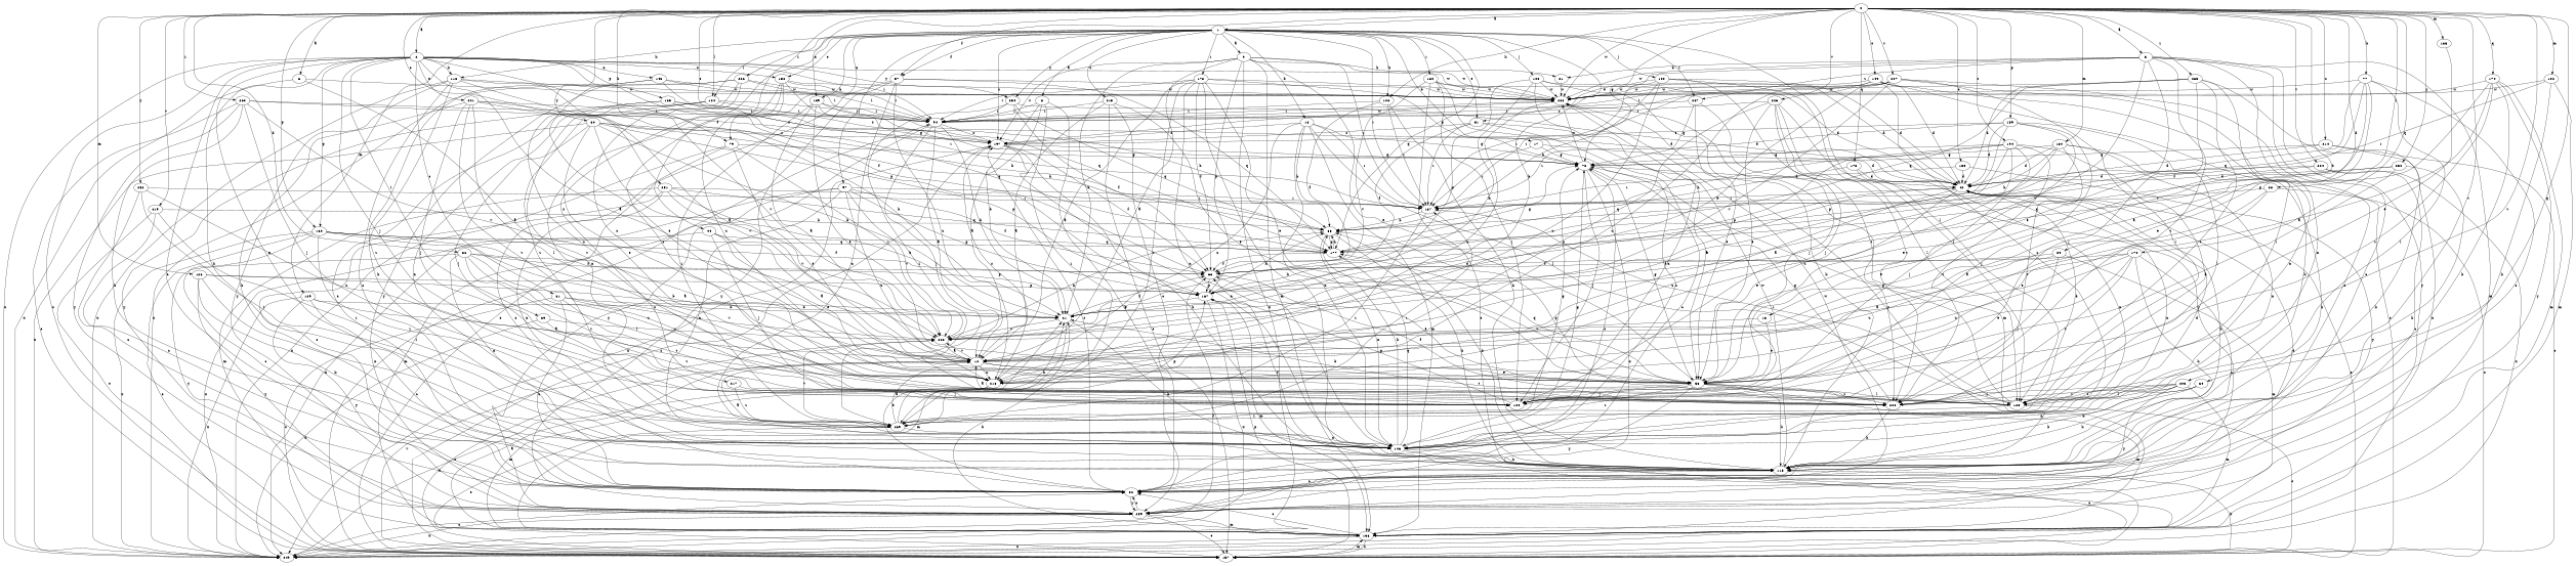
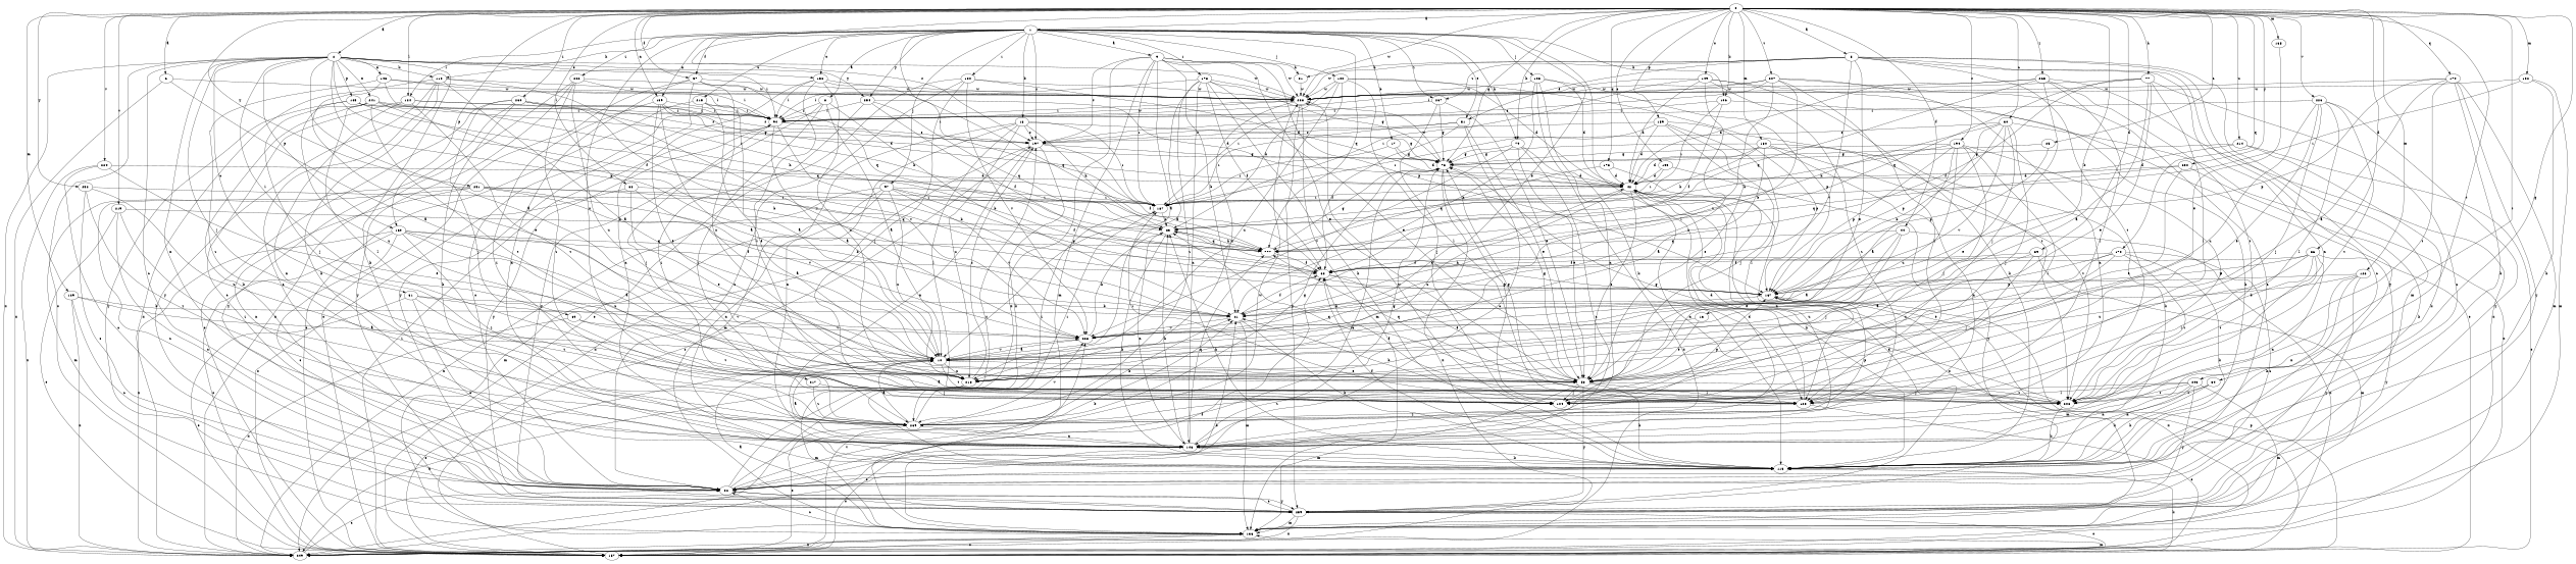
  strict digraph {
    0
    1
    2
    5
    6
    13
+   25
    30
    36
    39
    n11 [label=44]
    57
    64
    73
    77
    79
    88
    106
    124
    126
    129
    130
    132
    135
    139
    149
    155
    159
    160
    170
    173
    174
    194
    197
    203
    207
    208
    214
    219
    224
    226
    238
    250
    251
    252
    260
    265
    8
    9
    17
    18
    21
    51
    97
    100
    103
    113
    125
    156
-   177
+   177 [label=777]
    178
    180
    187
    215
    217
    254
    266
    267
    10
    31
    32
    63
    89
    94
    104
    115
    143
    146
    157
    165
    167
    241
    249
    53
    81
    136
    228
    259
    83
    218
    42
    269
    0 -> 1 [label=a]
    0 -> 2 [label=a]
    0 -> 5 [label=a]
    0 -> 6 [label=a]
    0 -> 13 [label=b]
+   0 -> 25 [label=c]
    0 -> 30 [label=c]
    0 -> 36 [label=d]
    0 -> 39 [label=d]
    0 -> n11 [label=f]
    0 -> 57 [label=f]
    0 -> 64 [label=g]
    0 -> 73 [label=g]
    0 -> 77 [label=h]
    0 -> 79 [label=h]
    0 -> 88 [label=i]
    0 -> 106 [label=k]
    0 -> 124 [label=l]
    0 -> 126 [label=m]
    0 -> 129 [label=m]
    0 -> 130 [label=m]
    0 -> 132 [label=m]
    0 -> 135 [label=m]
    0 -> 139 [label=n]
    0 -> 149 [label=o]
    0 -> 155 [label=o]
    0 -> 159 [label=p]
    0 -> 160 [label=p]
    0 -> 170 [label=q]
    0 -> 173 [label=q]
    0 -> 174 [label=q]
    0 -> 194 [label=s]
    0 -> 197 [label=s]
    0 -> 203 [label=t]
    0 -> 207 [label=t]
    0 -> 208 [label=t]
    0 -> 214 [label=u]
    0 -> 219 [label=v]
    0 -> 224 [label=v]
    0 -> 226 [label=v]
    0 -> 238 [label=w]
    0 -> 250 [label=y]
    0 -> 251 [label=y]
    0 -> 252 [label=y]
    0 -> 260 [label=z]
    0 -> 265 [label=z]
    1 -> 57 [label=f]
    1 -> 79 [label=h]
    1 -> 106 [label=k]
    1 -> 124 [label=l]
    1 -> 139 [label=n]
    1 -> 197 [label=s]
    1 -> 8 [label=a]
    1 -> 9 [label=a]
    1 -> 17 [label=b]
    1 -> 18 [label=b]
    1 -> 21 [label=b]
    1 -> 51 [label=e]
    1 -> 97 [label=j]
    1 -> 100 [label=j]
    1 -> 103 [label=j]
    1 -> 113 [label=k]
    1 -> 125 [label=l]
    1 -> 156 [label=o]
    1 -> 177 [label=q]
    1 -> 178 [label=r]
    1 -> 180 [label=r]
    1 -> 187 [label=r]
    1 -> 215 [label=u]
    1 -> 217 [label=u]
    1 -> 254 [label=y]
    1 -> 266 [label=z]
    1 -> 267 [label=z]
    2 -> 160 [label=p]
    2 -> 238 [label=w]
    2 -> 113 [label=k]
    2 -> 156 [label=o]
    2 -> 254 [label=y]
    2 -> 10 [label=a]
    2 -> 31 [label=c]
    2 -> 32 [label=c]
    2 -> 63 [label=f]
    2 -> 89 [label=i]
    2 -> 94 [label=i]
    2 -> 104 [label=j]
    2 -> 115 [label=k]
    2 -> 143 [label=n]
    2 -> 146 [label=n]
    2 -> 157 [label=o]
    2 -> 165 [label=p]
    2 -> 167 [label=p]
    2 -> 241 [label=x]
    2 -> 249 [label=x]
    5 -> 208 [label=t]
    5 -> 238 [label=w]
    5 -> 51 [label=e]
    5 -> 267 [label=z]
    5 -> 32 [label=c]
    5 -> 146 [label=n]
    5 -> 53 [label=e]
    5 -> 81 [label=h]
    5 -> 136 [label=m]
    5 -> 228 [label=v]
    5 -> 259 [label=y]
    6 -> 238 [label=w]
    6 -> 10 [label=a]
    6 -> 249 [label=x]
    13 -> 53 [label=e]
    13 -> 228 [label=v]
+   25 -> 73 [label=g]
+   25 -> 167 [label=p]
    30 -> 197 [label=s]
    30 -> 21 [label=b]
    30 -> 104 [label=j]
    30 -> 167 [label=p]
    30 -> 249 [label=x]
    30 -> 53 [label=e]
    30 -> 228 [label=v]
    30 -> 83 [label=h]
    36 -> 208 [label=t]
    36 -> 125 [label=l]
    36 -> 63 [label=f]
    36 -> 146 [label=n]
    36 -> 167 [label=p]
    36 -> 259 [label=y]
    36 -> 218 [label=u]
    39 -> 63 [label=f]
    39 -> 104 [label=j]
    39 -> 136 [label=m]
    39 -> 218 [label=u]
    n11 -> 177 [label=q]
    n11 -> 10 [label=a]
    n11 -> 104 [label=j]
    n11 -> 249 [label=x]
    n11 -> 53 [label=e]
    57 -> 238 [label=w]
    57 -> 177 [label=q]
    57 -> 146 [label=n]
    57 -> 157 [label=o]
    57 -> 259 [label=y]
    57 -> 218 [label=u]
    64 -> 208 [label=t]
    64 -> 115 [label=k]
    64 -> 146 [label=n]
    73 -> 238 [label=w]
    73 -> 32 [label=c]
    73 -> 104 [label=j]
    73 -> 249 [label=x]
    73 -> 42 [label=d]
    77 -> 238 [label=w]
    77 -> 125 [label=l]
    77 -> 177 [label=q]
    77 -> 10 [label=a]
    77 -> 32 [label=c]
    77 -> 63 [label=f]
    77 -> 53 [label=e]
    79 -> 73 [label=g]
    79 -> 32 [label=c]
    79 -> 249 [label=x]
    79 -> 53 [label=e]
    79 -> 228 [label=v]
    88 -> 187 [label=r]
    88 -> 10 [label=a]
    88 -> 157 [label=o]
    88 -> 53 [label=e]
    106 -> 187 [label=r]
    106 -> 63 [label=f]
    106 -> 94 [label=i]
    106 -> 115 [label=k]
    124 -> 197 [label=s]
    124 -> 208 [label=t]
    124 -> 32 [label=c]
    124 -> 94 [label=i]
    124 -> 146 [label=n]
    126 -> 21 [label=b]
    126 -> 115 [label=k]
    126 -> 146 [label=n]
    126 -> 167 [label=p]
    126 -> 259 [label=y]
    129 -> 21 [label=b]
    129 -> 10 [label=a]
    129 -> 32 [label=c]
    129 -> 249 [label=x]
-   129 -> 259 [label=y]
    130 -> 73 [label=g]
    130 -> 208 [label=t]
    130 -> 10 [label=a]
    130 -> 115 [label=k]
    130 -> 146 [label=n]
    130 -> 83 [label=h]
    130 -> 42 [label=d]
    132 -> 238 [label=w]
    132 -> 187 [label=r]
    132 -> 115 [label=k]
    132 -> 136 [label=m]
    135 -> 53 [label=e]
    139 -> 10 [label=a]
    139 -> 94 [label=i]
    139 -> 53 [label=e]
    139 -> 83 [label=h]
    139 -> 42 [label=d]
    139 -> 269 [label=z]
    149 -> 238 [label=w]
    149 -> 187 [label=r]
    149 -> 115 [label=k]
    149 -> 157 [label=o]
    149 -> 218 [label=u]
    149 -> 42 [label=d]
    149 -> 269 [label=z]
    155 -> 187 [label=r]
    155 -> 259 [label=y]
    155 -> 42 [label=d]
    159 -> 197 [label=s]
    159 -> 125 [label=l]
    159 -> 187 [label=r]
    159 -> 104 [label=j]
    159 -> 167 [label=p]
    159 -> 53 [label=e]
    159 -> 42 [label=d]
    160 -> 177 [label=q]
    160 -> 10 [label=a]
    160 -> 32 [label=c]
    160 -> 63 [label=f]
    160 -> 157 [label=o]
    160 -> 249 [label=x]
    160 -> 218 [label=u]
    160 -> 269 [label=z]
    170 -> 208 [label=t]
    170 -> 10 [label=a]
    170 -> 32 [label=c]
    170 -> 63 [label=f]
    170 -> 115 [label=k]
    170 -> 53 [label=e]
    170 -> 218 [label=u]
    173 -> 177 [label=q]
    173 -> 146 [label=n]
    173 -> 42 [label=d]
    174 -> 208 [label=t]
    174 -> 238 [label=w]
    174 -> 10 [label=a]
    174 -> 115 [label=k]
    174 -> 167 [label=p]
    174 -> 136 [label=m]
    174 -> 259 [label=y]
    194 -> 73 [label=g]
    194 -> 208 [label=t]
    194 -> 125 [label=l]
    194 -> 10 [label=a]
    194 -> 104 [label=j]
    194 -> 167 [label=p]
    194 -> 83 [label=h]
    194 -> 218 [label=u]
    197 -> 73 [label=g]
    197 -> 63 [label=f]
    197 -> 115 [label=k]
    197 -> 146 [label=n]
    197 -> 249 [label=x]
    203 -> 208 [label=t]
    203 -> 125 [label=l]
    203 -> 104 [label=j]
    203 -> 115 [label=k]
    203 -> 146 [label=n]
    203 -> 136 [label=m]
    203 -> 259 [label=y]
    207 -> 197 [label=s]
    207 -> 238 [label=w]
    207 -> 21 [label=b]
    207 -> 125 [label=l]
    207 -> 32 [label=c]
    207 -> 94 [label=i]
    207 -> 146 [label=n]
    207 -> 228 [label=v]
    208 -> 73 [label=g]
    208 -> 115 [label=k]
    208 -> 83 [label=q]
    214 -> 73 [label=g]
    214 -> 115 [label=k]
    214 -> 157 [label=o]
    214 -> 42 [label=d]
    219 -> 32 [label=c]
    219 -> 157 [label=o]
    219 -> 83 [label=h]
    219 -> 269 [label=z]
    224 -> 32 [label=c]
    224 -> 249 [label=x]
    224 -> 53 [label=e]
    224 -> 42 [label=d]
    226 -> 208 [label=t]
    226 -> 125 [label=l]
    226 -> 94 [label=i]
    226 -> 104 [label=j]
    226 -> 53 [label=e]
    226 -> 259 [label=y]
    226 -> 218 [label=u]
    238 -> 94 [label=i]
    238 -> 136 [label=m]
    238 -> 259 [label=y]
    238 -> 218 [label=u]
    250 -> 177 [label=q]
    250 -> 115 [label=k]
    250 -> 53 [label=e]
    250 -> 42 [label=d]
    251 -> 21 [label=b]
    251 -> 177 [label=q]
    251 -> 187 [label=r]
    251 -> 32 [label=c]
    251 -> 146 [label=n]
    251 -> 136 [label=m]
    251 -> 228 [label=v]
    252 -> 187 [label=r]
    252 -> 32 [label=c]
    252 -> 218 [label=u]
    252 -> 269 [label=z]
    260 -> 197 [label=s]
    260 -> 94 [label=i]
    260 -> 104 [label=j]
    260 -> 115 [label=k]
    260 -> 157 [label=o]
    260 -> 228 [label=v]
    260 -> 259 [label=y]
    265 -> 208 [label=t]
    265 -> 238 [label=w]
    265 -> 125 [label=l]
    265 -> 177 [label=q]
    265 -> 104 [label=j]
    265 -> 249 [label=x]
    265 -> 42 [label=d]
    8 -> 21 [label=b]
    8 -> 10 [label=a]
    8 -> 94 [label=i]
    8 -> 259 [label=y]
    8 -> 269 [label=z]
    9 -> 197 [label=s]
    9 -> 238 [label=w]
    9 -> 21 [label=b]
    9 -> 187 [label=r]
    9 -> 10 [label=a]
    9 -> 167 [label=p]
    9 -> 249 [label=x]
    9 -> 53 [label=e]
    9 -> 81 [label=h]
    9 -> 136 [label=m]
    17 -> 73 [label=g]
    17 -> 187 [label=r]
    17 -> 42 [label=d]
    18 -> 73 [label=g]
    18 -> 197 [label=s]
    18 -> 125 [label=l]
    18 -> 187 [label=r]
    18 -> 146 [label=n]
    18 -> 136 [label=m]
    18 -> 83 [label=h]
    18 -> 218 [label=u]
    21 -> 63 [label=f]
    21 -> 115 [label=k]
    21 -> 136 [label=m]
    21 -> 228 [label=v]
    51 -> 197 [label=s]
    51 -> 187 [label=r]
    51 -> 32 [label=c]
    51 -> 63 [label=f]
    51 -> 53 [label=e]
    97 -> 187 [label=r]
    97 -> 63 [label=f]
    97 -> 146 [label=n]
    97 -> 167 [label=p]
    97 -> 249 [label=x]
    97 -> 136 [label=m]
    97 -> 228 [label=v]
    97 -> 218 [label=u]
    100 -> 208 [label=t]
    100 -> 238 [label=w]
    100 -> 125 [label=l]
    100 -> 187 [label=r]
    100 -> 83 [label=h]
    100 -> 218 [label=u]
    100 -> 42 [label=d]
    103 -> 238 [label=w]
    103 -> 21 [label=b]
    103 -> 115 [label=k]
    103 -> 146 [label=n]
    103 -> 167 [label=p]
    103 -> 42 [label=d]
    113 -> 238 [label=w]
    113 -> 10 [label=a]
    113 -> 32 [label=c]
    113 -> 115 [label=k]
    113 -> 249 [label=x]
    113 -> 228 [label=v]
    113 -> 259 [label=y]
    125 -> 73 [label=g]
    125 -> 21 [label=b]
    125 -> 187 [label=r]
    125 -> 63 [label=f]
    125 -> 157 [label=o]
    125 -> 42 [label=d]
    125 -> 269 [label=z]
    156 -> 208 [label=t]
    156 -> 238 [label=w]
    156 -> 177 [label=q]
    156 -> 94 [label=i]
    156 -> 146 [label=n]
    156 -> 218 [label=u]
    177 -> 73 [label=g]
    177 -> 63 [label=f]
    177 -> 83 [label=h]
    178 -> 73 [label=g]
    178 -> 238 [label=w]
    178 -> 10 [label=a]
    178 -> 63 [label=f]
    178 -> 94 [label=i]
    178 -> 115 [label=k]
    178 -> 146 [label=n]
    178 -> 53 [label=e]
    178 -> 269 [label=z]
    180 -> 238 [label=w]
    180 -> 32 [label=c]
    180 -> 104 [label=j]
    180 -> 157 [label=o]
    180 -> 228 [label=v]
    180 -> 42 [label=d]
    187 -> 83 [label=h]
    187 -> 269 [label=z]
    215 -> 10 [label=a]
    215 -> 32 [label=c]
    215 -> 94 [label=i]
    215 -> 157 [label=o]
    215 -> 53 [label=e]
    217 -> 104 [label=j]
    217 -> 269 [label=z]
    254 -> 177 [label=q]
    254 -> 63 [label=f]
    254 -> 94 [label=i]
    254 -> 42 [label=d]
    254 -> 269 [label=z]
    266 -> 238 [label=w]
    266 -> 94 [label=i]
    266 -> 249 [label=x]
    266 -> 259 [label=y]
    266 -> 218 [label=u]
    266 -> 269 [label=z]
    267 -> 73 [label=g]
    267 -> 94 [label=i]
    267 -> 104 [label=j]
    267 -> 53 [label=e]
    10 -> 208 [label=t]
    10 -> 157 [label=o]
    10 -> 53 [label=e]
    10 -> 228 [label=v]
    10 -> 218 [label=u]
    31 -> 208 [label=t]
    31 -> 21 [label=b]
    31 -> 32 [label=c]
    31 -> 157 [label=o]
    31 -> 228 [label=v]
    32 -> 197 [label=s]
    32 -> 238 [label=w]
    32 -> 21 [label=b]
    32 -> 259 [label=y]
    63 -> 167 [label=p]
    63 -> 53 [label=e]
    89 -> 208 [label=t]
    89 -> 249 [label=x]
    89 -> 228 [label=v]
    94 -> 197 [label=s]
    94 -> 238 [label=w]
    94 -> 21 [label=b]
    94 -> 10 [label=a]
    94 -> 104 [label=j]
    94 -> 259 [label=y]
    104 -> 10 [label=a]
    104 -> 167 [label=p]
    115 -> 238 [label=w]
    115 -> 32 [label=c]
    115 -> 63 [label=f]
    115 -> 83 [label=h]
    143 -> 238 [label=w]
    143 -> 187 [label=r]
    143 -> 94 [label=i]
    143 -> 53 [label=e]
    143 -> 269 [label=z]
    146 -> 73 [label=g]
    146 -> 177 [label=q]
    146 -> 10 [label=a]
    146 -> 115 [label=k]
    146 -> 157 [label=o]
    146 -> 83 [label=h]
    146 -> 42 [label=d]
    157 -> 197 [label=s]
    157 -> 94 [label=i]
    157 -> 115 [label=k]
    157 -> 167 [label=p]
    157 -> 136 [label=m]
    157 -> 228 [label=v]
    165 -> 73 [label=g]
    165 -> 177 [label=q]
    165 -> 94 [label=i]
    165 -> 259 [label=y]
    165 -> 218 [label=u]
    167 -> 21 [label=b]
    167 -> 249 [label=x]
    167 -> 136 [label=m]
    167 -> 83 [label=h]
    241 -> 208 [label=t]
    241 -> 21 [label=b]
    241 -> 125 [label=l]
    241 -> 94 [label=i]
    241 -> 104 [label=j]
    241 -> 115 [label=k]
    241 -> 83 [label=h]
    249 -> 32 [label=c]
    249 -> 63 [label=f]
    53 -> 73 [label=g]
    53 -> 208 [label=t]
    53 -> 125 [label=l]
    53 -> 177 [label=q]
    53 -> 104 [label=j]
    53 -> 115 [label=k]
    53 -> 136 [label=m]
    53 -> 259 [label=y]
    53 -> 269 [label=z]
    81 -> 238 [label=w]
    136 -> 21 [label=b]
    136 -> 10 [label=a]
    136 -> 32 [label=c]
    136 -> 157 [label=o]
    136 -> 249 [label=x]
    228 -> 10 [label=a]
    228 -> 83 [label=h]
    228 -> 42 [label=d]
    259 -> 32 [label=c]
    259 -> 157 [label=o]
    259 -> 249 [label=x]
    259 -> 136 [label=m]
    259 -> 42 [label=d]
    83 -> 177 [label=q]
    83 -> 115 [label=k]
    83 -> 146 [label=n]
    218 -> 197 [label=s]
    218 -> 249 [label=x]
    218 -> 136 [label=m]
    42 -> 187 [label=r]
    42 -> 115 [label=k]
    42 -> 146 [label=n]
    42 -> 157 [label=o]
    42 -> 53 [label=e]
    42 -> 218 [label=u]
    269 -> 73 [label=g]
    269 -> 21 [label=b]
    269 -> 187 [label=r]
    269 -> 10 [label=a]
    269 -> 146 [label=n]
    269 -> 157 [label=o]
    269 -> 167 [label=p]
    269 -> 228 [label=v]
  }
